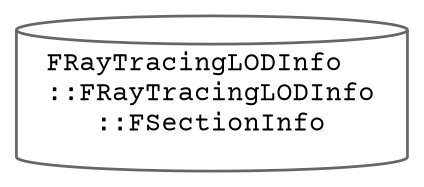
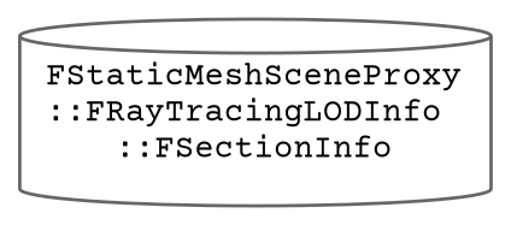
  digraph {
    rankdir=LR
    fontname="Courier Prime"
-   n1 [color=grey40 fillcolor=white fontname="Courier Prime" fontsize=10 height=0.2 label="FRayTracingLODInfo\l::FRayTracingLODInfo\l::FSectionInfo" shape=cylinder style=filled width=0.4]
+   n1 [color=grey40 fillcolor=white fontname="Courier Prime" fontsize=10 height=0.2 label="FStaticMeshSceneProxy\l::FRayTracingLODInfo\l::FSectionInfo" shape=cylinder style=filled width=0.4]
  }
